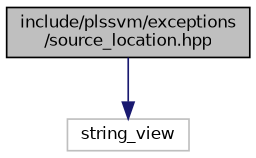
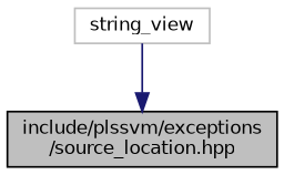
  digraph {
    node [fontname=Helvetica fontsize=10 shape=record style=filled]
    n1 [color=black fillcolor=grey75 fontcolor=black height=0.2 label="include/plssvm/exceptions\l/source_location.hpp" width=0.4]
    n2 [color=grey75 fillcolor=white height=0.2 label=string_view width=0.4]
-   n1 -> n2 [color=midnightblue fontname=Helvetica fontsize=10 labelfontname=Helvetica labelfontsize=10 style=solid]
+   n2 -> n1 [color=midnightblue fontname=Helvetica fontsize=10 labelfontname=Helvetica labelfontsize=10 style=solid]
  }
